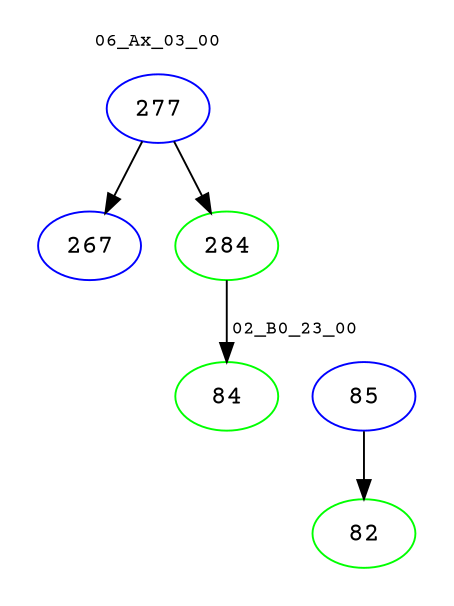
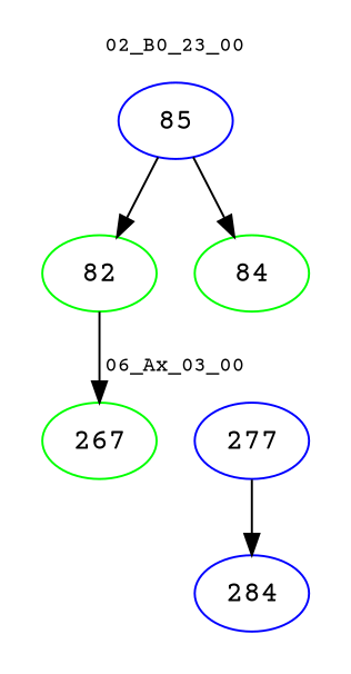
  digraph {
    fontname="Courier Prime"
    node [color=blue fontname="Courier Prime"]
    edge [color=black fontname="Courier Prime"]
    n1 [label=277]
-   n2 [label=267]
-   n3 [color=green label=284]
+   n2 [color=green label=267]
+   n3 [label=284]
    n4 [label=85]
    n5 [color=green label=82]
    n6 [color=green label=84]
    subgraph cluster_1 {
      color=white
      fontsize=10
      label="06_Ax_03_00"
      n1
      n2
      n3
    }
    subgraph cluster_2 {
      color=white
      fontsize=10
      label="02_B0_23_00"
      n4
      n5
      n6
    }
-   n1 -> n2
+   n5 -> n2
    n1 -> n3
    n4 -> n5
-   n3 -> n6
+   n4 -> n6
  }
